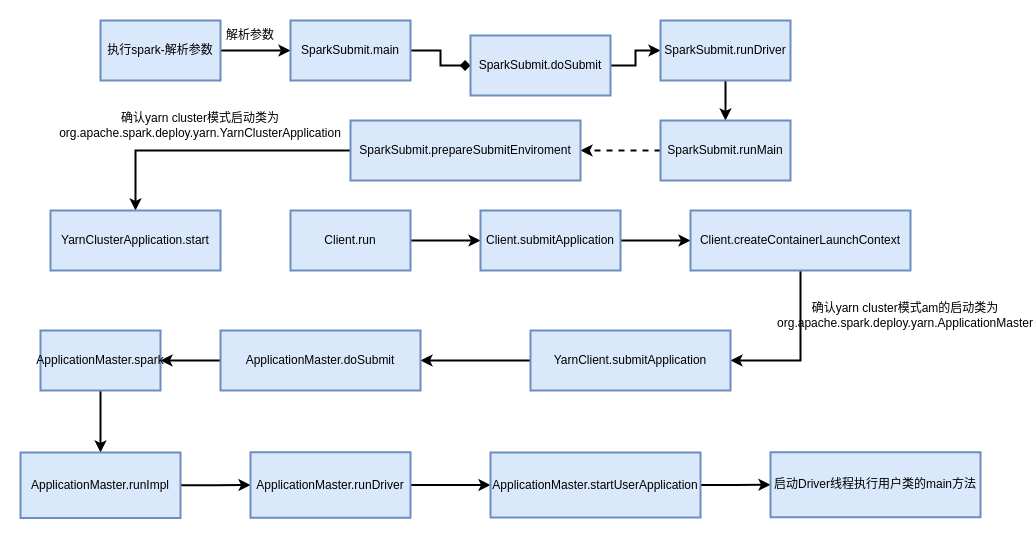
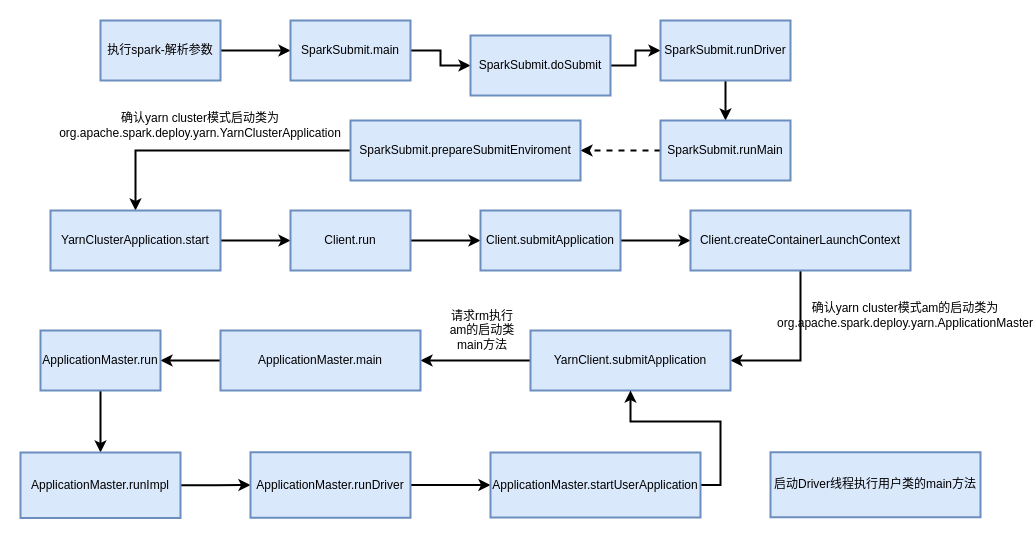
  <mxCell id="0" />
  <mxCell id="1" parent="0" />
  <mxCell id="2" value="" style="edgeStyle=orthogonalEdgeStyle;rounded=0;orthogonalLoop=1;jettySize=auto;html=1;strokeWidth=2;" edge="1" parent="1" source="3" target="5"><mxGeometry relative="1" as="geometry" /></mxCell>
  <mxCell id="3" value="执行spark-解析参数" style="rounded=0;whiteSpace=wrap;html=1;fillColor=#dae8fc;strokeColor=#6c8ebf;strokeWidth=2;" vertex="1" parent="1"><mxGeometry x="100" y="20" width="120" height="60" as="geometry" /></mxCell>
- <mxCell id="4" style="edgeStyle=orthogonalEdgeStyle;rounded=0;orthogonalLoop=1;jettySize=auto;html=1;entryX=0;entryY=0.5;entryDx=0;entryDy=0;strokeWidth=2;endArrow=diamond;" edge="1" parent="1" source="5" target="8"><mxGeometry relative="1" as="geometry" /></mxCell>
+ <mxCell id="4" style="edgeStyle=orthogonalEdgeStyle;rounded=0;orthogonalLoop=1;jettySize=auto;html=1;entryX=0;entryY=0.5;entryDx=0;entryDy=0;strokeWidth=2;" edge="1" parent="1" source="5" target="8"><mxGeometry relative="1" as="geometry" /></mxCell>
  <mxCell id="5" value="SparkSubmit.main" style="rounded=0;whiteSpace=wrap;html=1;fillColor=#dae8fc;strokeColor=#6c8ebf;strokeWidth=2;" vertex="1" parent="1"><mxGeometry x="290" y="20" width="120" height="60" as="geometry" /></mxCell>
- <mxCell id="6" value="解析参数" style="text;html=1;strokeColor=none;fillColor=none;align=center;verticalAlign=middle;whiteSpace=wrap;rounded=0;strokeWidth=2;" vertex="1" parent="1"><mxGeometry x="220" y="20" width="60" height="30" as="geometry" /></mxCell>
  <mxCell id="7" value="" style="edgeStyle=orthogonalEdgeStyle;rounded=0;orthogonalLoop=1;jettySize=auto;html=1;strokeWidth=2;" edge="1" parent="1" source="8" target="10"><mxGeometry relative="1" as="geometry" /></mxCell>
  <mxCell id="8" value="SparkSubmit.doSubmit" style="rounded=0;whiteSpace=wrap;html=1;fillColor=#dae8fc;strokeColor=#6c8ebf;strokeWidth=2;" vertex="1" parent="1"><mxGeometry x="470" y="35" width="140" height="60" as="geometry" /></mxCell>
  <mxCell id="9" style="edgeStyle=orthogonalEdgeStyle;rounded=0;orthogonalLoop=1;jettySize=auto;html=1;entryX=0.5;entryY=0;entryDx=0;entryDy=0;strokeWidth=2;" edge="1" parent="1" source="10" target="12"><mxGeometry relative="1" as="geometry" /></mxCell>
  <mxCell id="10" value="SparkSubmit.runDriver" style="rounded=0;whiteSpace=wrap;html=1;fillColor=#dae8fc;strokeColor=#6c8ebf;strokeWidth=2;" vertex="1" parent="1"><mxGeometry x="660" y="20" width="130" height="60" as="geometry" /></mxCell>
  <mxCell id="11" value="" style="edgeStyle=orthogonalEdgeStyle;rounded=0;orthogonalLoop=1;jettySize=auto;html=1;strokeWidth=2;dashed=1;" edge="1" parent="1" source="12" target="14"><mxGeometry relative="1" as="geometry" /></mxCell>
  <mxCell id="12" value="SparkSubmit.runMain" style="rounded=0;whiteSpace=wrap;html=1;fillColor=#dae8fc;strokeColor=#6c8ebf;strokeWidth=2;" vertex="1" parent="1"><mxGeometry x="660" y="120" width="130" height="60" as="geometry" /></mxCell>
  <mxCell id="13" style="edgeStyle=orthogonalEdgeStyle;rounded=0;orthogonalLoop=1;jettySize=auto;html=1;entryX=0.5;entryY=0;entryDx=0;entryDy=0;strokeWidth=2;" edge="1" parent="1" source="14" target="16"><mxGeometry relative="1" as="geometry" /></mxCell>
  <mxCell id="14" value="SparkSubmit.prepareSubmitEnviroment" style="rounded=0;whiteSpace=wrap;html=1;fillColor=#dae8fc;strokeColor=#6c8ebf;strokeWidth=2;" vertex="1" parent="1"><mxGeometry x="350" y="120" width="230" height="60" as="geometry" /></mxCell>
+ <mxCell id="15" style="edgeStyle=orthogonalEdgeStyle;rounded=0;orthogonalLoop=1;jettySize=auto;html=1;entryX=0;entryY=0.5;entryDx=0;entryDy=0;strokeWidth=2;" edge="1" parent="1" source="16" target="19"><mxGeometry relative="1" as="geometry" /></mxCell>
  <mxCell id="16" value="YarnClusterApplication.start" style="rounded=0;whiteSpace=wrap;html=1;fillColor=#dae8fc;strokeColor=#6c8ebf;strokeWidth=2;" vertex="1" parent="1"><mxGeometry x="50" y="210" width="170" height="60" as="geometry" /></mxCell>
  <mxCell id="17" value="确认yarn cluster模式启动类为org.apache.spark.deploy.yarn.YarnClusterApplication" style="text;html=1;strokeColor=none;fillColor=none;align=center;verticalAlign=middle;whiteSpace=wrap;rounded=0;strokeWidth=2;" vertex="1" parent="1"><mxGeometry x="160" y="110" width="80" height="30" as="geometry" /></mxCell>
  <mxCell id="18" value="" style="edgeStyle=orthogonalEdgeStyle;rounded=0;orthogonalLoop=1;jettySize=auto;html=1;strokeWidth=2;" edge="1" parent="1" source="19" target="21"><mxGeometry relative="1" as="geometry" /></mxCell>
  <mxCell id="19" value="Client.run" style="rounded=0;whiteSpace=wrap;html=1;fillColor=#dae8fc;strokeColor=#6c8ebf;strokeWidth=2;" vertex="1" parent="1"><mxGeometry x="290" y="210" width="120" height="60" as="geometry" /></mxCell>
  <mxCell id="20" value="" style="edgeStyle=orthogonalEdgeStyle;rounded=0;orthogonalLoop=1;jettySize=auto;html=1;strokeWidth=2;" edge="1" parent="1" source="21" target="23"><mxGeometry relative="1" as="geometry" /></mxCell>
  <mxCell id="21" value="Client.submitApplication" style="rounded=0;whiteSpace=wrap;html=1;fillColor=#dae8fc;strokeColor=#6c8ebf;strokeWidth=2;" vertex="1" parent="1"><mxGeometry x="480" y="210" width="140" height="60" as="geometry" /></mxCell>
  <mxCell id="22" style="edgeStyle=orthogonalEdgeStyle;rounded=0;orthogonalLoop=1;jettySize=auto;html=1;entryX=1;entryY=0.5;entryDx=0;entryDy=0;strokeWidth=2;" edge="1" parent="1" source="23" target="25"><mxGeometry relative="1" as="geometry" /></mxCell>
  <mxCell id="23" value="Client.createContainerLaunchContext" style="rounded=0;whiteSpace=wrap;html=1;fillColor=#dae8fc;strokeColor=#6c8ebf;strokeWidth=2;" vertex="1" parent="1"><mxGeometry x="690" y="210" width="220" height="60" as="geometry" /></mxCell>
  <mxCell id="24" style="edgeStyle=orthogonalEdgeStyle;rounded=0;orthogonalLoop=1;jettySize=auto;html=1;entryX=1;entryY=0.5;entryDx=0;entryDy=0;strokeWidth=2;" edge="1" parent="1" source="25" target="28"><mxGeometry relative="1" as="geometry" /></mxCell>
  <mxCell id="25" value="YarnClient.submitApplication" style="rounded=0;whiteSpace=wrap;html=1;fillColor=#dae8fc;strokeColor=#6c8ebf;strokeWidth=2;" vertex="1" parent="1"><mxGeometry x="530" y="330" width="200" height="60" as="geometry" /></mxCell>
  <mxCell id="26" value="确认yarn cluster模式am的启动类为org.apache.spark.deploy.yarn.ApplicationMaster" style="text;html=1;strokeColor=none;fillColor=none;align=center;verticalAlign=middle;whiteSpace=wrap;rounded=0;strokeWidth=2;" vertex="1" parent="1"><mxGeometry x="870" y="300" width="70" height="30" as="geometry" /></mxCell>
  <mxCell id="27" style="edgeStyle=orthogonalEdgeStyle;rounded=0;orthogonalLoop=1;jettySize=auto;html=1;entryX=1;entryY=0.5;entryDx=0;entryDy=0;strokeWidth=2;" edge="1" parent="1" source="28" target="31"><mxGeometry relative="1" as="geometry" /></mxCell>
- <mxCell id="28" value="ApplicationMaster.doSubmit" style="rounded=0;whiteSpace=wrap;html=1;fillColor=#dae8fc;strokeColor=#6c8ebf;strokeWidth=2;" vertex="1" parent="1"><mxGeometry x="220" y="330" width="200" height="60" as="geometry" /></mxCell>
+ <mxCell id="28" value="ApplicationMaster.main" style="rounded=0;whiteSpace=wrap;html=1;fillColor=#dae8fc;strokeColor=#6c8ebf;strokeWidth=2;" vertex="1" parent="1"><mxGeometry x="220" y="330" width="200" height="60" as="geometry" /></mxCell>
+ <mxCell id="29" value="请求rm执行am的启动类main方法" style="text;html=1;strokeColor=none;fillColor=none;align=center;verticalAlign=middle;whiteSpace=wrap;rounded=0;strokeWidth=2;" vertex="1" parent="1"><mxGeometry x="444" y="320" width="76" height="20" as="geometry" /></mxCell>
  <mxCell id="30" style="edgeStyle=orthogonalEdgeStyle;rounded=0;orthogonalLoop=1;jettySize=auto;html=1;exitX=0.5;exitY=1;exitDx=0;exitDy=0;entryX=0.5;entryY=0;entryDx=0;entryDy=0;strokeWidth=2;" edge="1" parent="1" source="31" target="33"><mxGeometry relative="1" as="geometry" /></mxCell>
- <mxCell id="31" value="ApplicationMaster.spark" style="rounded=0;whiteSpace=wrap;html=1;fillColor=#dae8fc;strokeColor=#6c8ebf;strokeWidth=2;" vertex="1" parent="1"><mxGeometry x="40" y="330" width="120" height="60" as="geometry" /></mxCell>
+ <mxCell id="31" value="ApplicationMaster.run" style="rounded=0;whiteSpace=wrap;html=1;fillColor=#dae8fc;strokeColor=#6c8ebf;strokeWidth=2;" vertex="1" parent="1"><mxGeometry x="40" y="330" width="120" height="60" as="geometry" /></mxCell>
  <mxCell id="32" style="edgeStyle=orthogonalEdgeStyle;rounded=0;orthogonalLoop=1;jettySize=auto;html=1;entryX=0;entryY=0.5;entryDx=0;entryDy=0;strokeWidth=2;" edge="1" parent="1" source="33" target="35"><mxGeometry relative="1" as="geometry" /></mxCell>
  <mxCell id="33" value="ApplicationMaster.runImpl" style="rounded=0;whiteSpace=wrap;html=1;fillColor=#dae8fc;strokeColor=#6c8ebf;strokeWidth=2;" vertex="1" parent="1"><mxGeometry x="20" y="452" width="160" height="65.5" as="geometry" /></mxCell>
  <mxCell id="34" style="edgeStyle=orthogonalEdgeStyle;rounded=0;orthogonalLoop=1;jettySize=auto;html=1;exitX=1;exitY=0.5;exitDx=0;exitDy=0;entryX=0;entryY=0.5;entryDx=0;entryDy=0;strokeWidth=2;" edge="1" parent="1" source="35" target="37"><mxGeometry relative="1" as="geometry" /></mxCell>
  <mxCell id="35" value="ApplicationMaster.runDriver" style="rounded=0;whiteSpace=wrap;html=1;fillColor=#dae8fc;strokeColor=#6c8ebf;strokeWidth=2;" vertex="1" parent="1"><mxGeometry x="250" y="451.75" width="160" height="65.5" as="geometry" /></mxCell>
- <mxCell id="36" style="edgeStyle=orthogonalEdgeStyle;rounded=0;orthogonalLoop=1;jettySize=auto;html=1;exitX=1;exitY=0.5;exitDx=0;exitDy=0;entryX=0;entryY=0.5;entryDx=0;entryDy=0;strokeWidth=2;" edge="1" parent="1" source="37" target="38"><mxGeometry relative="1" as="geometry" /></mxCell>
+ <mxCell id="36" style="edgeStyle=orthogonalEdgeStyle;rounded=0;orthogonalLoop=1;jettySize=auto;html=1;exitX=1;exitY=0.5;exitDx=0;exitDy=0;strokeWidth=2;" edge="1" parent="1" source="37" target="25"><mxGeometry relative="1" as="geometry" /></mxCell>
  <mxCell id="37" value="ApplicationMaster.startUserApplication" style="rounded=0;whiteSpace=wrap;html=1;fillColor=#dae8fc;strokeColor=#6c8ebf;strokeWidth=2;" vertex="1" parent="1"><mxGeometry x="490" y="452" width="210" height="65" as="geometry" /></mxCell>
  <mxCell id="38" value="启动Driver线程执行用户类的main方法" style="rounded=0;whiteSpace=wrap;html=1;fillColor=#dae8fc;strokeColor=#6c8ebf;strokeWidth=2;" vertex="1" parent="1"><mxGeometry x="770" y="451.75" width="210" height="65" as="geometry" /></mxCell>
